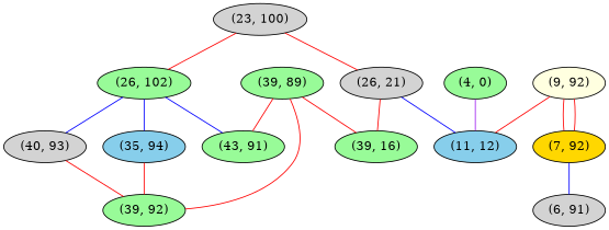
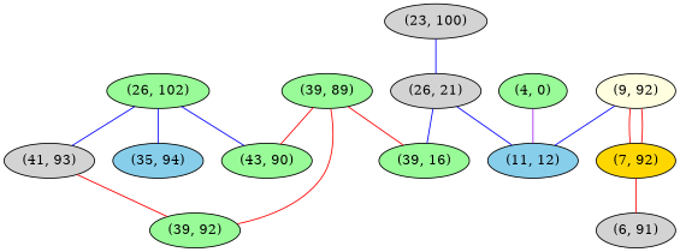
  graph {
    node [fillcolor=palegreen style=filled]
    edge [color=red weight=1]
    "(23, 100)" [fillcolor=lightgrey]
    "(26, 21)" [fillcolor=lightgrey]
    "(26, 102)"
    "(39, 16)"
    "(11, 12)" [fillcolor=skyblue]
-   "(43, 90)" [label="(43, 91)"]
-   "(40, 93)" [fillcolor=lightgrey]
+   "(43, 90)"
+   "(40, 93)" [fillcolor=lightgrey label="(41, 93)"]
    "(35, 94)" [fillcolor=skyblue]
    "(39, 92)"
    "(9, 92)" [fillcolor=lightyellow]
    "(7, 92)" [fillcolor=gold]
    "(6, 91)" [fillcolor=lightgrey]
    "(39, 89)"
    n14 [label="(4, 0)"]
-   "(23, 100)" -- "(26, 21)"
-   "(23, 100)" -- "(26, 102)"
-   "(26, 21)" -- "(39, 16)" [weight=3]
+   "(23, 100)" -- "(26, 21)" [color=blue]
+   "(26, 21)" -- "(39, 16)" [color=blue weight=3]
    "(26, 21)" -- "(11, 12)" [color=blue weight=3]
    "(26, 102)" -- "(43, 90)" [color=blue weight=3]
    "(26, 102)" -- "(40, 93)" [color=blue weight=3]
    "(26, 102)" -- "(35, 94)" [color=blue weight=3]
    "(40, 93)" -- "(39, 92)"
-   "(35, 94)" -- "(39, 92)"
-   "(9, 92)" -- "(11, 12)"
+   "(9, 92)" -- "(11, 12)" [color=blue]
    "(9, 92)" -- "(7, 92)"
    "(9, 92)" -- "(7, 92)"
-   "(7, 92)" -- "(6, 91)" [color=blue]
+   "(7, 92)" -- "(6, 91)"
    "(39, 89)" -- "(39, 16)"
    "(39, 89)" -- "(43, 90)"
    "(39, 89)" -- "(39, 92)"
    n14 -- "(11, 12)" [color=purple weight=4]
  }
